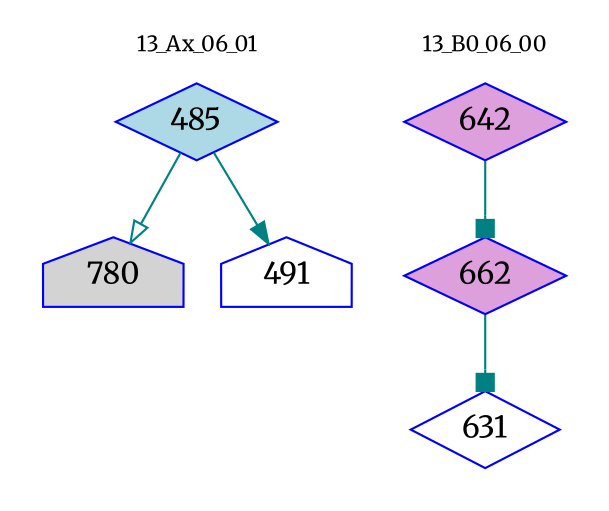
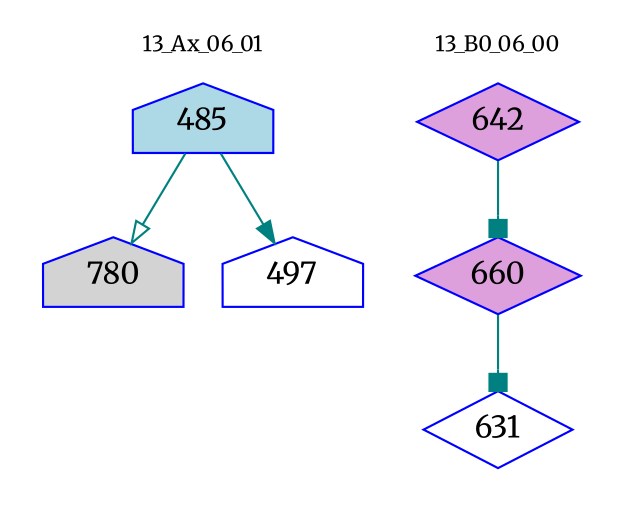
  digraph {
    fontname=Merriweather
    node [color=blue fillcolor=white fontname=Merriweather shape=diamond style=filled]
    edge [arrowhead=box color=teal fontname=Merriweather]
-   n1 [fillcolor=lightblue label=485]
+   n1 [fillcolor=lightblue label=485 shape=house]
    n2 [fillcolor=lightgrey label=780 shape=house]
-   n3 [label=491 shape=house]
+   n3 [label=497 shape=house]
    n4 [fillcolor=plum label=642]
    n5 [label=631]
-   n6 [fillcolor=plum label=662]
+   n6 [fillcolor=plum label=660]
    subgraph cluster_1 {
      color=white
      fontsize=10
      label="13_Ax_06_01"
      n1
      n2
      n3
    }
    subgraph cluster_2 {
      color=white
      fontsize=10
      label="13_B0_06_00"
      n4
      n5
      n6
    }
    n1 -> n2 [arrowhead=onormal]
    n1 -> n3 [arrowhead=normal]
    n4 -> n6
    n6 -> n5
  }
